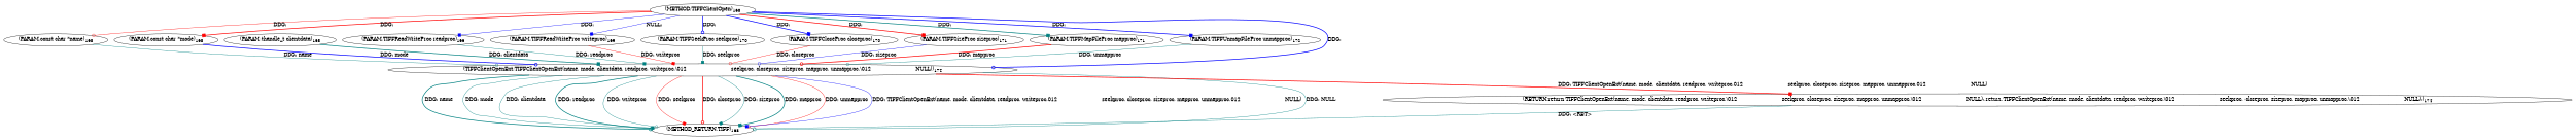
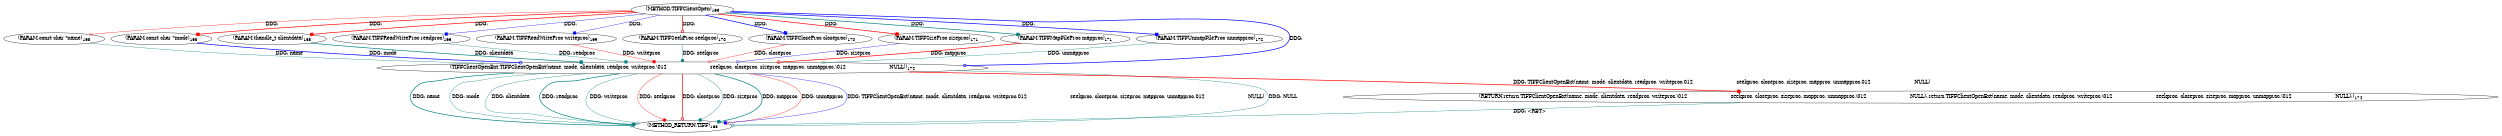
  digraph {
    edge [arrowhead=box color=teal style=solid]
    n1 [label=<(METHOD,TIFFClientOpen)<SUB>168</SUB>>]
    n2 [label=<(PARAM,const char *name)<SUB>168</SUB>>]
    n3 [label=<(PARAM,const char *mode)<SUB>168</SUB>>]
    n4 [label=<(PARAM,thandle_t clientdata)<SUB>168</SUB>>]
    n5 [label=<(PARAM,TIFFReadWriteProc readproc)<SUB>166</SUB>>]
    n6 [label=<(PARAM,TIFFReadWriteProc writeproc)<SUB>169</SUB>>]
    n7 [label=<(PARAM,TIFFSeekProc seekproc)<SUB>170</SUB>>]
    n8 [label=<(PARAM,TIFFCloseProc closeproc)<SUB>170</SUB>>]
    n9 [label=<(PARAM,TIFFSizeProc sizeproc)<SUB>171</SUB>>]
    n10 [label=<(PARAM,TIFFMapFileProc mapproc)<SUB>171</SUB>>]
    n11 [label=<(PARAM,TIFFUnmapFileProc unmapproc)<SUB>172</SUB>>]
    n12 [label=<(TIFFClientOpenExt,TIFFClientOpenExt(name, mode, clientdata, readproc, writeproc,\012                             seekproc, closeproc, sizeproc, mapproc, unmapproc,\012                             NULL))<SUB>174</SUB>>]
    n13 [label=<(METHOD_RETURN,TIFF)<SUB>168</SUB>>]
    n14 [label=<(RETURN,return TIFFClientOpenExt(name, mode, clientdata, readproc, writeproc,\012                             seekproc, closeproc, sizeproc, mapproc, unmapproc,\012                             NULL);,return TIFFClientOpenExt(name, mode, clientdata, readproc, writeproc,\012                             seekproc, closeproc, sizeproc, mapproc, unmapproc,\012                             NULL);)<SUB>174</SUB>>]
    n1 -> n2 [arrowhead=odot color=red label="DDG: "]
    n1 -> n3 [color=red label="DDG: " style=bold]
+   n1 -> n4 [color=red label="DDG: " style=bold]
    n1 -> n5 [color=blue label="DDG: "]
-   n1 -> n6 [color=blue label="NULL: "]
-   n1 -> n7 [arrowhead=odot color=blue label="DDG: " style=bold]
+   n1 -> n6 [color=blue label="DDG: "]
+   n1 -> n7 [arrowhead=odot color=red label="DDG: " style=bold]
    n1 -> n8 [color=blue label="DDG: " style=bold]
    n1 -> n9 [color=red label="DDG: " style=bold]
    n1 -> n10 [label="DDG: " style=bold]
    n1 -> n11 [color=blue label="DDG: " style=bold]
    n1 -> n12 [arrowhead=odot color=blue label="DDG: " style=bold]
    n2 -> n12 [arrowhead=odot label="DDG: name"]
    n3 -> n12 [arrowhead=odot color=blue label="DDG: mode" style=bold]
    n4 -> n12 [label="DDG: clientdata" style=bold]
    n5 -> n12 [label="DDG: readproc"]
    n6 -> n12 [color=red label="DDG: writeproc"]
    n7 -> n12 [label="DDG: seekproc"]
    n8 -> n12 [arrowhead=odot color=red label="DDG: closeproc"]
    n9 -> n12 [arrowhead=odot color=blue label="DDG: sizeproc"]
    n10 -> n12 [arrowhead=odot color=red label="DDG: mapproc" style=bold]
    n11 -> n12 [arrowhead=odot label="DDG: unmapproc"]
    n12 -> n13 [arrowhead=odot label="DDG: name" style=bold]
    n12 -> n13 [arrowhead=odot label="DDG: mode"]
    n12 -> n13 [label="DDG: clientdata"]
    n12 -> n13 [arrowhead=odot label="DDG: readproc" style=bold]
    n12 -> n13 [arrowhead=odot label="DDG: writeproc"]
    n12 -> n13 [color=red label="DDG: seekproc"]
    n12 -> n13 [arrowhead=odot color=red label="DDG: closeproc" style=bold]
    n12 -> n13 [label="DDG: sizeproc"]
    n12 -> n13 [label="DDG: mapproc" style=bold]
    n12 -> n13 [arrowhead=odot color=red label="DDG: unmapproc"]
    n12 -> n13 [color=blue label="DDG: TIFFClientOpenExt(name, mode, clientdata, readproc, writeproc,\012                             seekproc, closeproc, sizeproc, mapproc, unmapproc,\012                             NULL)"]
    n12 -> n13 [arrowhead=odot label="DDG: NULL"]
    n12 -> n14 [color=red label="DDG: TIFFClientOpenExt(name, mode, clientdata, readproc, writeproc,\012                             seekproc, closeproc, sizeproc, mapproc, unmapproc,\012                             NULL)" style=bold]
    n14 -> n13 [arrowhead=odot label="DDG: &lt;RET&gt;"]
  }
